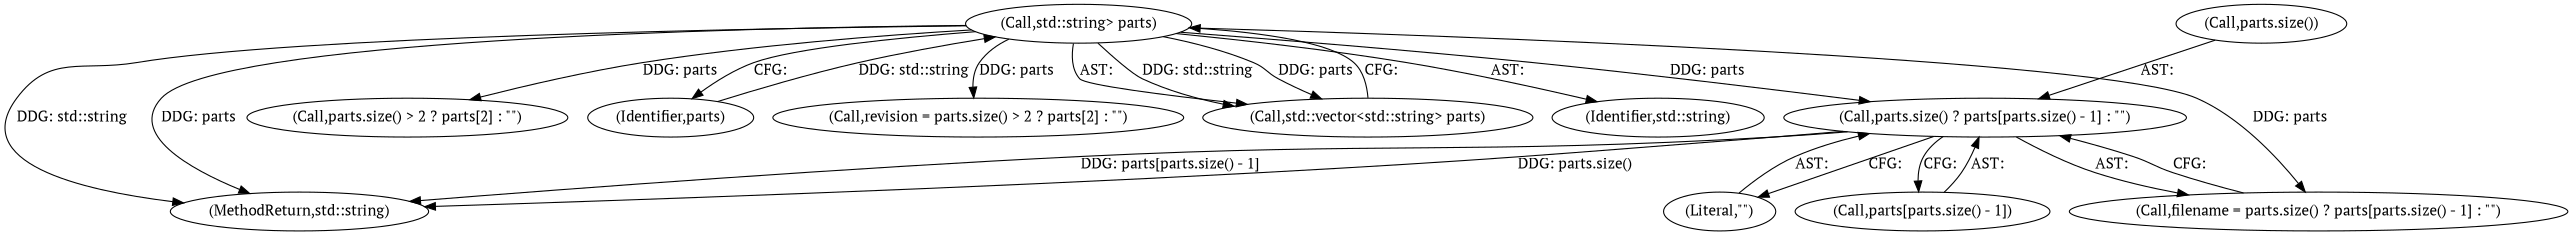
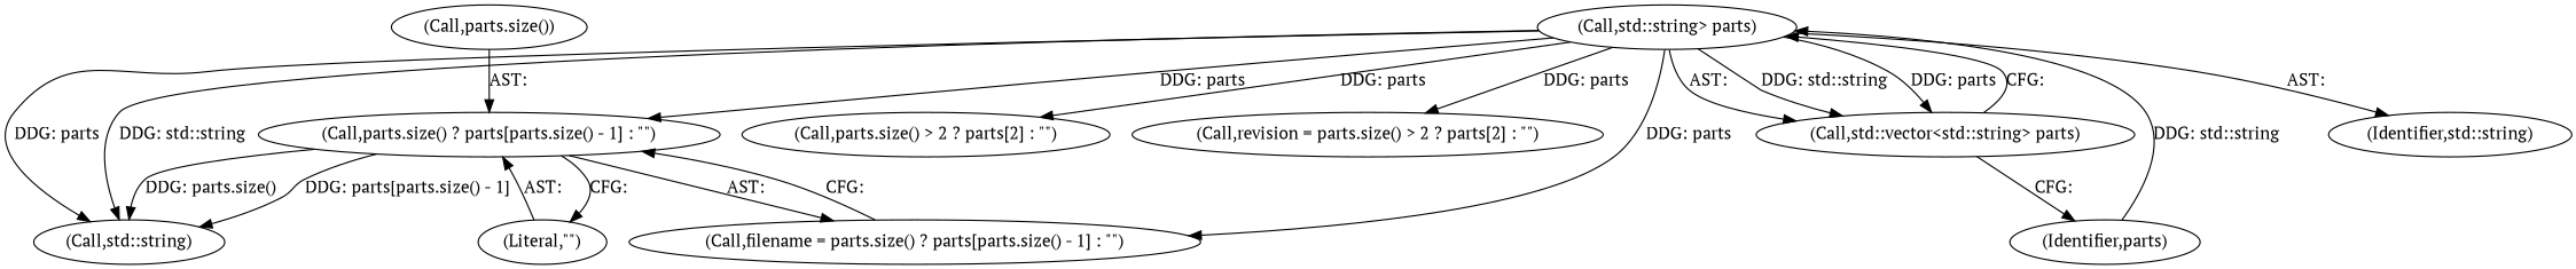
  digraph {
    fontname="PT Serif"
    node [fontname="PT Serif"]
    edge [fontname="PT Serif"]
    n1 [label="(Call,parts.size() ? parts[parts.size() - 1] : \"\")"]
-   n2 [label="(MethodReturn,std::string)"]
+   n2 [label="(Call,std::string)"]
    n3 [label="(Literal,\"\")"]
    n4 [label="(Call,filename = parts.size() ? parts[parts.size() - 1] : \"\")"]
-   n5 [label="(Call,parts[parts.size() - 1])"]
    n6 [label="(Call,std::string> parts)"]
    n7 [label="(Call,parts.size() > 2 ? parts[2] : \"\")"]
    n8 [label="(Identifier,parts)"]
    n9 [label="(Call,revision = parts.size() > 2 ? parts[2] : \"\")"]
    n10 [label="(Call,std::vector<std::string> parts)"]
    n11 [label="(Identifier,std::string)"]
    n12 [label="(Call,parts.size())"]
    n1 -> n2 [label="DDG: parts[parts.size() - 1]"]
    n1 -> n2 [label="DDG: parts.size()"]
    n1 -> n3 [label="CFG: "]
    n1 -> n4 [label="AST: "]
-   n1 -> n5 [label="CFG: "]
    n3 -> n1 [label="AST: "]
    n4 -> n1 [label="CFG: "]
-   n5 -> n1 [label="AST: "]
    n6 -> n1 [label="DDG: parts"]
    n6 -> n2 [label="DDG: std::string"]
    n6 -> n2 [label="DDG: parts"]
    n6 -> n4 [label="DDG: parts"]
    n6 -> n7 [label="DDG: parts"]
-   n6 -> n8 [label="CFG: "]
+   n10 -> n8 [label="CFG: "]
    n6 -> n9 [label="DDG: parts"]
    n6 -> n10 [label="AST: "]
    n6 -> n10 [label="DDG: std::string"]
    n6 -> n10 [label="DDG: parts"]
    n6 -> n11 [label="AST: "]
    n8 -> n6 [label="DDG: std::string"]
    n10 -> n6 [label="CFG: "]
    n12 -> n1 [label="AST: "]
  }
